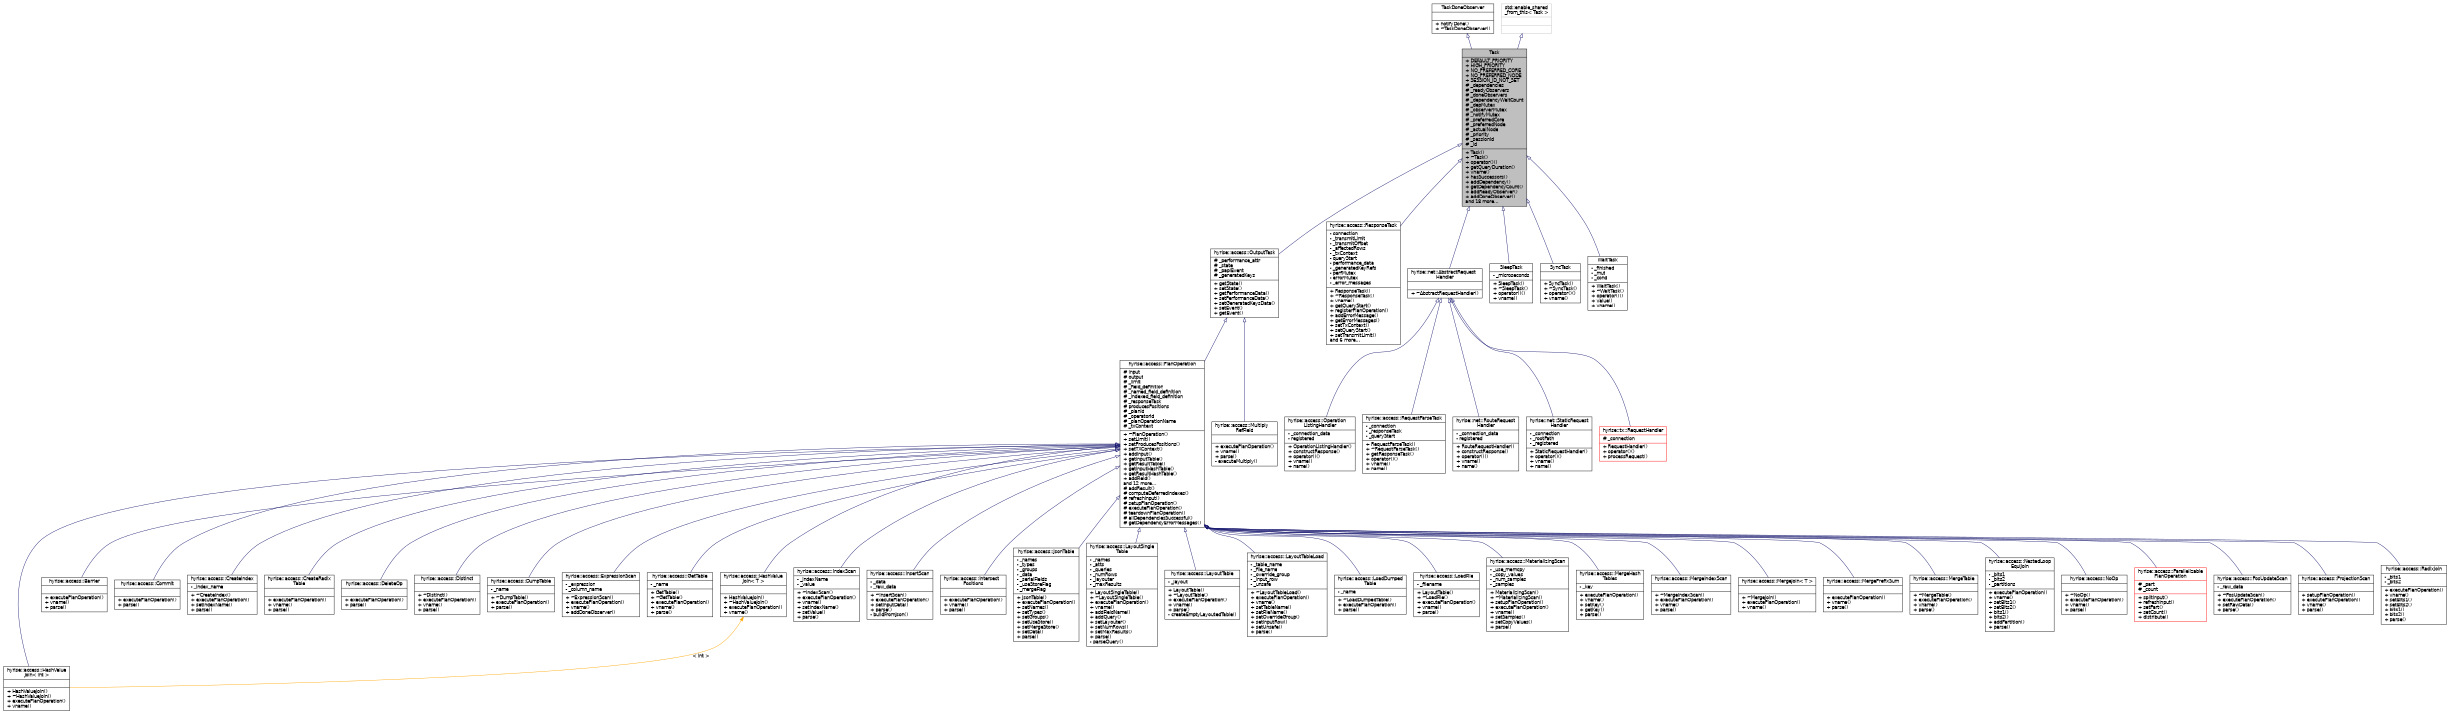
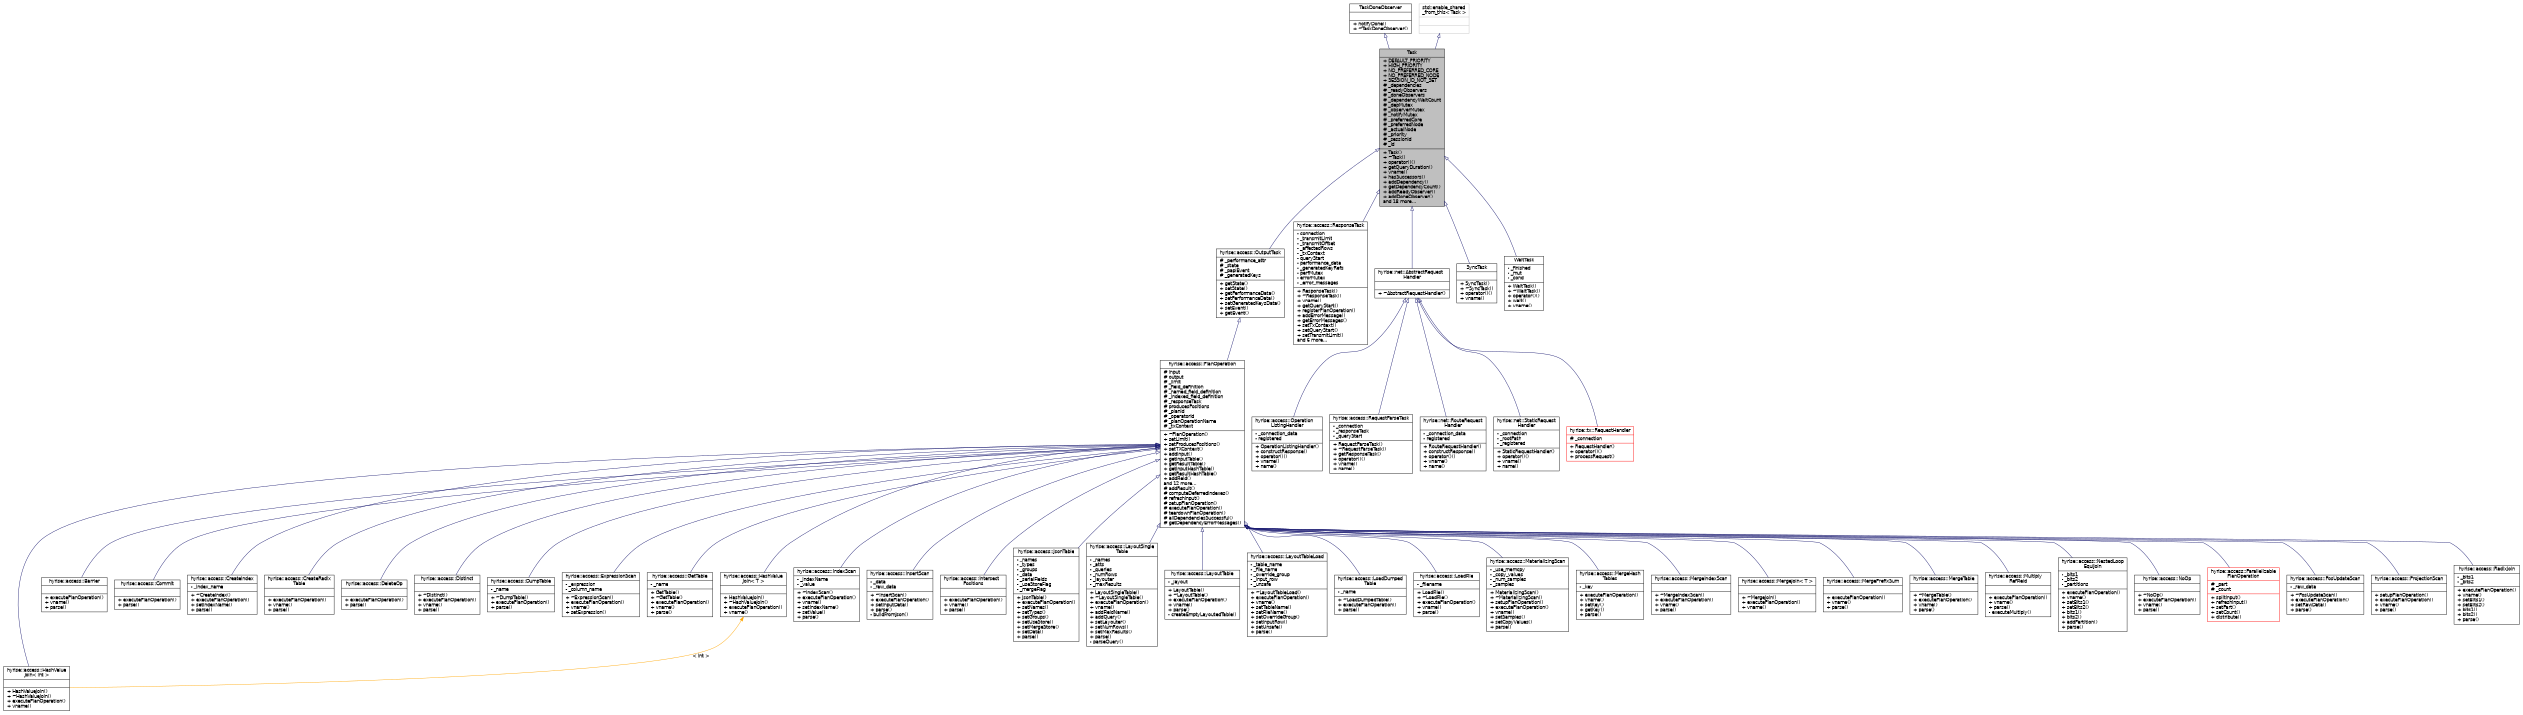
  digraph {
    fontname="DejaVu Sans"
    node [color=black fillcolor=white fontname="DejaVu Sans" fontsize=11 shape=record style=filled]
    edge [arrowtail=onormal color=midnightblue dir=back fontname="DejaVu Sans" fontsize=11 labelfontname=Helvetica labelfontsize=11 style=solid]
    n1 [fillcolor=grey75 fontcolor=black height=0.2 label="{Task\n|+ DEFAULT_PRIORITY\l+ HIGH_PRIORITY\l+ NO_PREFERRED_CORE\l+ NO_PREFERRED_NODE\l+ SESSION_ID_NOT_SET\l# _dependencies\l# _readyObservers\l# _doneObservers\l# _dependencyWaitCount\l# _depMutex\l# _observerMutex\l# _notifyMutex\l# _preferredCore\l# _preferredNode\l# _actualNode\l# _priority\l# _sessionId\l# _id\l|+ Task()\l+ ~Task()\l+ operator()()\l+ getQueryDuration()\l+ vname()\l+ hasSuccessors()\l+ addDependency()\l+ getDependencyCount()\l+ addReadyObserver()\l+ addDoneObserver()\land 18 more...\l}" width=0.4]
    n2 [height=0.2 label="{hyrise::access::OutputTask\n|# _performance_attr\l# _state\l# _papiEvent\l# _generatedKeys\l|+ getState()\l+ setState()\l+ getPerformanceData()\l+ setPerformanceData()\l+ setGeneratedKeysData()\l+ setEvent()\l+ getEvent()\l}" width=0.4]
    n3 [height=0.2 label="{hyrise::access::ResponseTask\n|- connection\l- _transmitLimit\l- _transmitOffset\l- _affectedRows\l- _txContext\l- queryStart\l- performance_data\l- _generatedKeyRefs\l- perfMutex\l- errorMutex\l- _error_messages\l|+ ResponseTask()\l+ ~ResponseTask()\l+ vname()\l+ getQueryStart()\l+ registerPlanOperation()\l+ addErrorMessage()\l+ getErrorMessages()\l+ setTxContext()\l+ setQueryStart()\l+ setTransmitLimit()\land 6 more...\l}" width=0.4]
    n4 [height=0.2 label="{hyrise::net::AbstractRequest\lHandler\n||+ ~AbstractRequestHandler()\l}" width=0.4]
-   n5 [height=0.2 label="{SleepTask\n|- _microseconds\l|+ SleepTask()\l+ ~SleepTask()\l+ operator()()\l+ vname()\l}" width=0.4]
    n6 [height=0.2 label="{SyncTask\n||+ SyncTask()\l+ ~SyncTask()\l+ operator()()\l+ vname()\l}" width=0.4]
-   n7 [height=0.2 label="{WaitTask\n|- _finished\l- _mut\l- _cond\l|+ WaitTask()\l+ ~WaitTask()\l+ operator()()\l+ value()\l+ vname()\l}" width=0.4]
+   n7 [height=0.2 label="{WaitTask\n|- _finished\l- _mut\l- _cond\l|+ WaitTask()\l+ ~WaitTask()\l+ operator()()\l+ wait()\l+ vname()\l}" width=0.4]
    n8 [height=0.2 label="{hyrise::access::PlanOperation\n|# input\l# output\l# _limit\l# _field_definition\l# _named_field_definition\l# _indexed_field_definition\l# _responseTask\l# producesPositions\l# _planId\l# _operatorId\l# _planOperationName\l# _txContext\l|+ ~PlanOperation()\l+ setLimit()\l+ setProducesPositions()\l+ setTXContext()\l+ addInput()\l+ getInputTable()\l+ getResultTable()\l+ getInputHashTable()\l+ getResultHashTable()\l+ addField()\land 12 more...\l# addResult()\l# computeDeferredIndexes()\l# refreshInput()\l# setupPlanOperation()\l# executePlanOperation()\l# teardownPlanOperation()\l# allDependenciesSuccessful()\l# getDependencyErrorMessages()\l}" width=0.4]
    n9 [height=0.2 label="{hyrise::access::Operation\lListingHandler\n|- _connection_data\l- registered\l|+ OperationListingHandler()\l+ constructResponse()\l+ operator()()\l+ vname()\l+ name()\l}" width=0.4]
    n10 [height=0.2 label="{hyrise::access::RequestParseTask\n|- _connection\l- _responseTask\l- _queryStart\l|+ RequestParseTask()\l+ ~RequestParseTask()\l+ getResponseTask()\l+ operator()()\l+ vname()\l+ name()\l}" width=0.4]
    n11 [height=0.2 label="{hyrise::net::RouteRequest\lHandler\n|- _connection_data\l- registered\l|+ RouteRequestHandler()\l+ constructResponse()\l+ operator()()\l+ vname()\l+ name()\l}" width=0.4]
    n12 [height=0.2 label="{hyrise::net::StaticRequest\lHandler\n|- _connection\l- _rootPath\l- _registered\l|+ StaticRequestHandler()\l+ operator()()\l+ vname()\l+ name()\l}" width=0.4]
    n13 [color=red height=0.2 label="{hyrise::tx::RequestHandler\n|# _connection\l|+ RequestHandler()\l+ operator()()\l+ processRequest()\l}" width=0.4]
    n14 [height=0.2 label="{TaskDoneObserver\n||+ notifyDone()\l+ ~TaskDoneObserver()\l}" width=0.4]
    n15 [color=grey75 height=0.2 label="{std::enable_shared\l_from_this\< Task \>\n||}" width=0.4]
    n16 [height=0.2 label="{hyrise::access::HashValue\lJoin\< int \>\n||+ HashValueJoin()\l+ ~HashValueJoin()\l+ executePlanOperation()\l+ vname()\l}" width=0.4]
    n17 [height=0.2 label="{hyrise::access::Barrier\n||+ executePlanOperation()\l+ vname()\l+ parse()\l}" width=0.4]
    n18 [height=0.2 label="{hyrise::access::Commit\n||+ executePlanOperation()\l+ parse()\l}" width=0.4]
    n19 [height=0.2 label="{hyrise::access::CreateIndex\n|- _index_name\l|+ ~CreateIndex()\l+ executePlanOperation()\l+ setIndexName()\l+ parse()\l}" width=0.4]
    n20 [height=0.2 label="{hyrise::access::CreateRadix\lTable\n||+ executePlanOperation()\l+ vname()\l+ parse()\l}" width=0.4]
    n21 [height=0.2 label="{hyrise::access::DeleteOp\n||+ executePlanOperation()\l+ parse()\l}" width=0.4]
    n22 [height=0.2 label="{hyrise::access::Distinct\n||+ ~Distinct()\l+ executePlanOperation()\l+ vname()\l+ parse()\l}" width=0.4]
    n23 [height=0.2 label="{hyrise::access::DumpTable\n|- _name\l|+ ~DumpTable()\l+ executePlanOperation()\l+ parse()\l}" width=0.4]
-   n24 [height=0.2 label="{hyrise::access::ExpressionScan\n|- _expression\l- _column_name\l|+ ~ExpressionScan()\l+ executePlanOperation()\l+ vname()\l+ addDoneObserver()\l}" width=0.4]
+   n24 [height=0.2 label="{hyrise::access::ExpressionScan\n|- _expression\l- _column_name\l|+ ~ExpressionScan()\l+ executePlanOperation()\l+ vname()\l+ setExpression()\l}" width=0.4]
    n25 [height=0.2 label="{hyrise::access::GetTable\n|- _name\l|+ GetTable()\l+ ~GetTable()\l+ executePlanOperation()\l+ vname()\l+ parse()\l}" width=0.4]
    n26 [height=0.2 label="{hyrise::access::HashValue\lJoin\< T \>\n||+ HashValueJoin()\l+ ~HashValueJoin()\l+ executePlanOperation()\l+ vname()\l}" width=0.4]
    n27 [height=0.2 label="{hyrise::access::IndexScan\n|- _indexName\l- _value\l|+ ~IndexScan()\l+ executePlanOperation()\l+ vname()\l+ setIndexName()\l+ setValue()\l+ parse()\l}" width=0.4]
    n28 [height=0.2 label="{hyrise::access::InsertScan\n|- _data\l- _raw_data\l|+ ~InsertScan()\l+ executePlanOperation()\l+ setInputData()\l+ parse()\l- buildFromJson()\l}" width=0.4]
    n29 [height=0.2 label="{hyrise::access::Intersect\lPositions\n||+ executePlanOperation()\l+ vname()\l+ parse()\l}" width=0.4]
    n30 [height=0.2 label="{hyrise::access::JsonTable\n|- _names\l- _types\l- _groups\l- _data\l- _serialFields\l- _useStoreFlag\l- _mergeFlag\l|+ JsonTable()\l+ executePlanOperation()\l+ setNames()\l+ setTypes()\l+ setGroups()\l+ setUseStore()\l+ setMergeStore()\l+ setData()\l+ parse()\l}" width=0.4]
    n31 [height=0.2 label="{hyrise::access::LayoutSingle\lTable\n|- _names\l- _atts\l- _queries\l- _numRows\l- _layouter\l- _maxResults\l|+ LayoutSingleTable()\l+ ~LayoutSingleTable()\l+ executePlanOperation()\l+ vname()\l+ addFieldName()\l+ addQuery()\l+ setLayouter()\l+ setNumRows()\l+ setMaxResults()\l+ parse()\l- parseQuery()\l}" width=0.4]
    n32 [height=0.2 label="{hyrise::access::LayoutTable\n|- _layout\l|+ LayoutTable()\l+ ~LayoutTable()\l+ executePlanOperation()\l+ vname()\l+ parse()\l- createEmptyLayoutedTable()\l}" width=0.4]
    n33 [height=0.2 label="{hyrise::access::LayoutTableLoad\n|- _table_name\l- _file_name\l- _override_group\l- _input_row\l- _unsafe\l|+ ~LayoutTableLoad()\l+ executePlanOperation()\l+ vname()\l+ setTableName()\l+ setFileName()\l+ setOverrideGroup()\l+ setInputRow()\l+ setUnsafe()\l+ parse()\l}" width=0.4]
    n34 [height=0.2 label="{hyrise::access::LoadDumped\lTable\n|- _name\l|+ ~LoadDumpedTable()\l+ executePlanOperation()\l+ parse()\l}" width=0.4]
-   n35 [height=0.2 label="{hyrise::access::LoadFile\n|- _filename\l|+ LayoutTable()\l+ ~LoadFile()\l+ executePlanOperation()\l+ vname()\l+ parse()\l}" width=0.4]
+   n35 [height=0.2 label="{hyrise::access::LoadFile\n|- _filename\l|+ LoadFile()\l+ ~LoadFile()\l+ executePlanOperation()\l+ vname()\l+ parse()\l}" width=0.4]
    n36 [height=0.2 label="{hyrise::access::MaterializingScan\n|- _use_memcpy\l- _copy_values\l- _num_samples\l- _samples\l|+ MaterializingScan()\l+ ~MaterializingScan()\l+ setupPlanOperation()\l+ executePlanOperation()\l+ vname()\l+ setSamples()\l+ setCopyValues()\l+ parse()\l}" width=0.4]
    n37 [height=0.2 label="{hyrise::access::MergeHash\lTables\n|- _key\l|+ executePlanOperation()\l+ vname()\l+ setKey()\l+ getKey()\l+ parse()\l}" width=0.4]
    n38 [height=0.2 label="{hyrise::access::MergeIndexScan\n||+ ~MergeIndexScan()\l+ executePlanOperation()\l+ vname()\l+ parse()\l}" width=0.4]
    n39 [height=0.2 label="{hyrise::access::MergeJoin\< T \>\n||+ ~MergeJoin()\l+ executePlanOperation()\l+ vname()\l}" width=0.4]
    n40 [height=0.2 label="{hyrise::access::MergePrefixSum\n||+ executePlanOperation()\l+ vname()\l+ parse()\l}" width=0.4]
    n41 [height=0.2 label="{hyrise::access::MergeTable\n||+ ~MergeTable()\l+ executePlanOperation()\l+ vname()\l+ parse()\l}" width=0.4]
    n42 [height=0.2 label="{hyrise::access::Multiply\lRefField\n||+ executePlanOperation()\l+ vname()\l+ parse()\l- executeMultiply()\l}" width=0.4]
    n43 [height=0.2 label="{hyrise::access::NestedLoop\lEquiJoin\n|- _bits1\l- _bits2\l- _partitions\l|+ executePlanOperation()\l+ vname()\l+ setBits1()\l+ setBits2()\l+ bits1()\l+ bits2()\l+ addPartition()\l+ parse()\l}" width=0.4]
    n44 [height=0.2 label="{hyrise::access::NoOp\n||+ ~NoOp()\l+ executePlanOperation()\l+ vname()\l+ parse()\l}" width=0.4]
    n45 [color=red height=0.2 label="{hyrise::access::Parallelizable\lPlanOperation\n|# _part\l# _count\l|+ splitInput()\l+ refreshInput()\l+ setPart()\l+ setCount()\l+ distribute()\l}" width=0.4]
    n46 [height=0.2 label="{hyrise::access::PosUpdateScan\n|- _raw_data\l|+ ~PosUpdateScan()\l+ executePlanOperation()\l+ setRawData()\l+ parse()\l}" width=0.4]
    n47 [height=0.2 label="{hyrise::access::ProjectionScan\n||+ setupPlanOperation()\l+ executePlanOperation()\l+ vname()\l+ parse()\l}" width=0.4]
    n48 [height=0.2 label="{hyrise::access::RadixJoin\n|- _bits1\l- _bits2\l|+ executePlanOperation()\l+ vname()\l+ setBits1()\l+ setBits2()\l+ bits1()\l+ bits2()\l+ parse()\l}" width=0.4]
    n1 -> n2
    n1 -> n3
    n1 -> n4
-   n1 -> n5
    n1 -> n6
    n1 -> n7
    n2 -> n8
    n4 -> n9
    n4 -> n10
    n4 -> n11
    n4 -> n12
    n4 -> n13
    n8 -> n16
    n8 -> n17
    n8 -> n18
    n8 -> n19
    n8 -> n20
    n8 -> n21
    n8 -> n22
    n8 -> n23
    n8 -> n24
    n8 -> n25
    n8 -> n26
    n8 -> n27
    n8 -> n28
    n8 -> n29
    n8 -> n30
    n8 -> n31
    n8 -> n32
    n8 -> n33
    n8 -> n34
    n8 -> n35
    n8 -> n36
    n8 -> n37
    n8 -> n38
    n8 -> n39
    n8 -> n40
    n8 -> n41
-   n2 -> n42
+   n8 -> n42
    n8 -> n43
    n8 -> n44
    n8 -> n45
    n8 -> n46
    n8 -> n47
    n8 -> n48
    n14 -> n1
    n15 -> n1
    n26 -> n16 [color=orange label=" \< int \>" arrowtail=""]
  }
